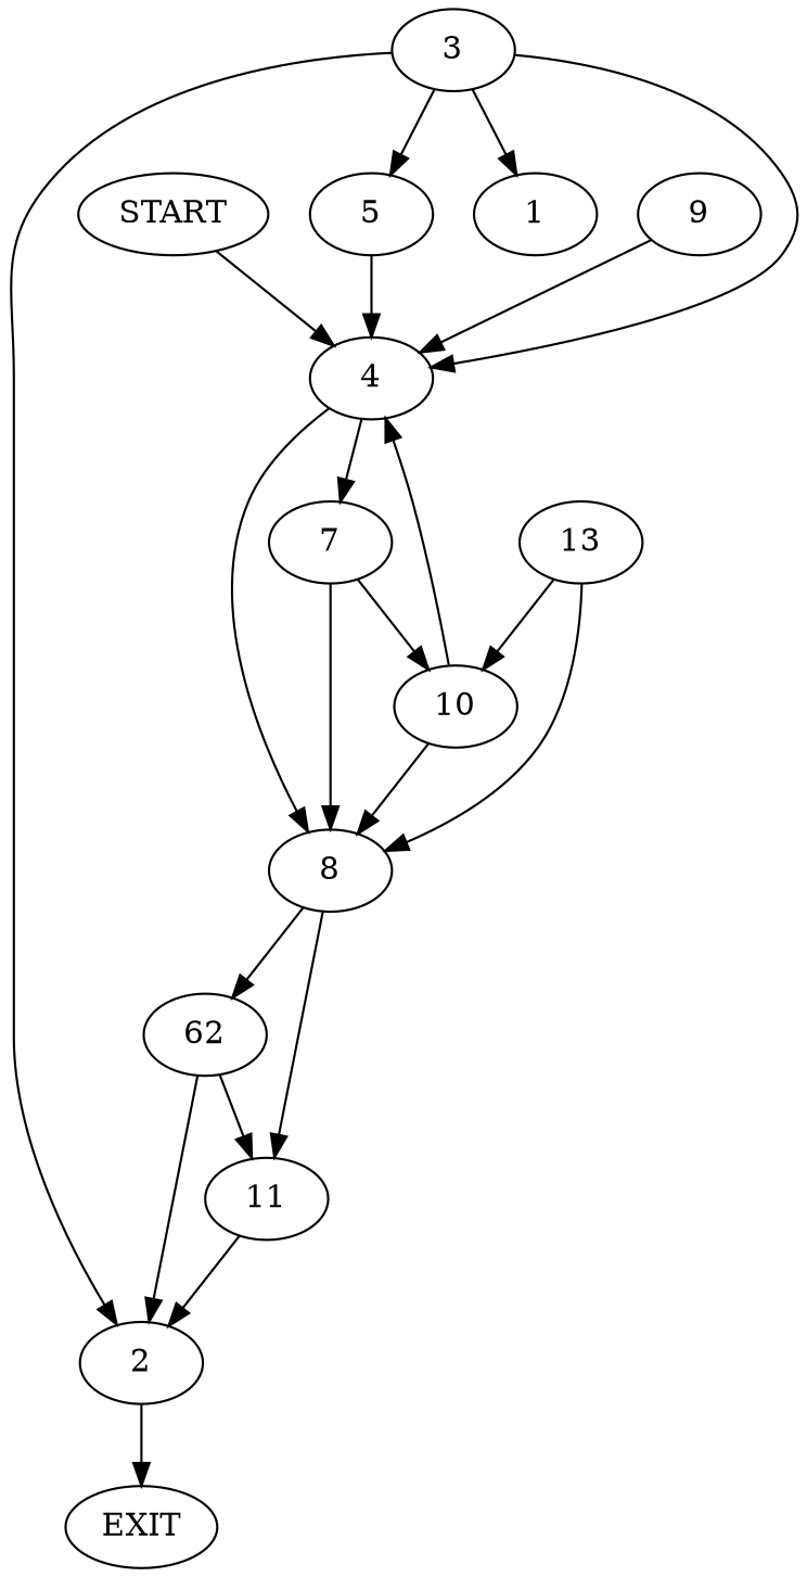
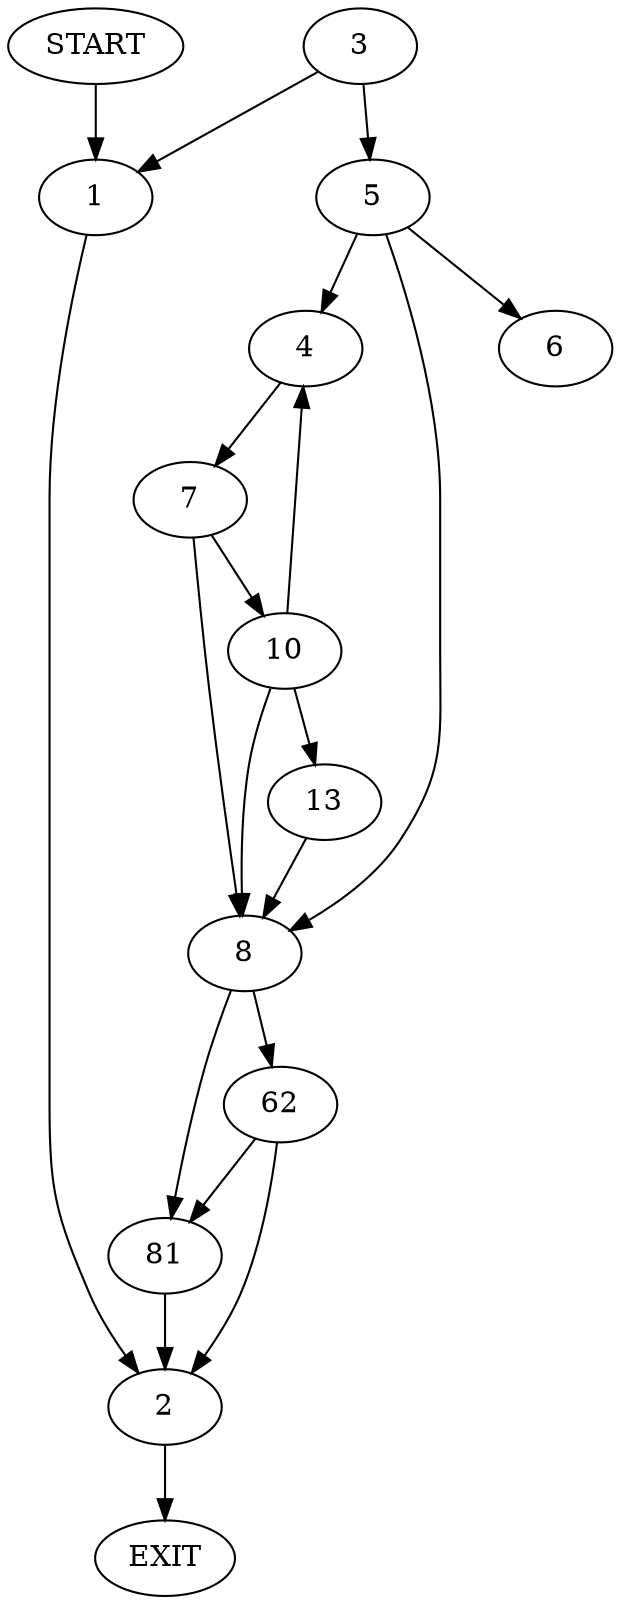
  digraph {
    n1 [label=START]
    1
    2
    n4 [label=EXIT]
    3
    4
    5
    7
    8
+   6
    10
-   11
+   11 [label=81]
    n13 [label=62]
-   9
    13
-   n1 -> 4
-   3 -> 2
+   n1 -> 1
+   1 -> 2
    2 -> n4
    3 -> 1
-   3 -> 4
    3 -> 5
    4 -> 7
-   4 -> 8
+   5 -> 8
    5 -> 4
+   5 -> 6
    7 -> 8
    7 -> 10
    8 -> 11
    8 -> n13
    10 -> 4
    10 -> 8
-   13 -> 10
+   10 -> 13
    11 -> 2
    n13 -> 2
    n13 -> 11
-   9 -> 4
    13 -> 8
  }
